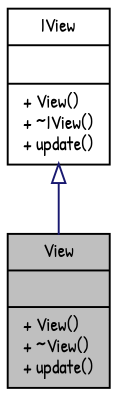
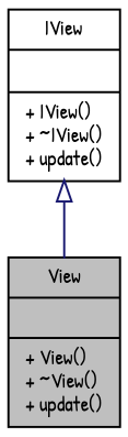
  digraph {
    fontname="Patrick Hand"
    node [color=black fontname="Patrick Hand" fontsize=10 shape=record style=filled]
    n1 [fillcolor=grey75 fontcolor=black height=0.2 label="{View\n||+ View()\l+ ~View()\l+ update()\l}" width=0.4]
-   n2 [fillcolor=white height=0.2 label="{IView\n||+ View()\l+ ~IView()\l+ update()\l}" width=0.4]
+   n2 [fillcolor=white height=0.2 label="{IView\n||+ IView()\l+ ~IView()\l+ update()\l}" width=0.4]
    n2 -> n1 [arrowtail=onormal color=midnightblue dir=back fontname="Patrick Hand" fontsize=10 labelfontname=Helvetica labelfontsize=10 style=solid]
  }
